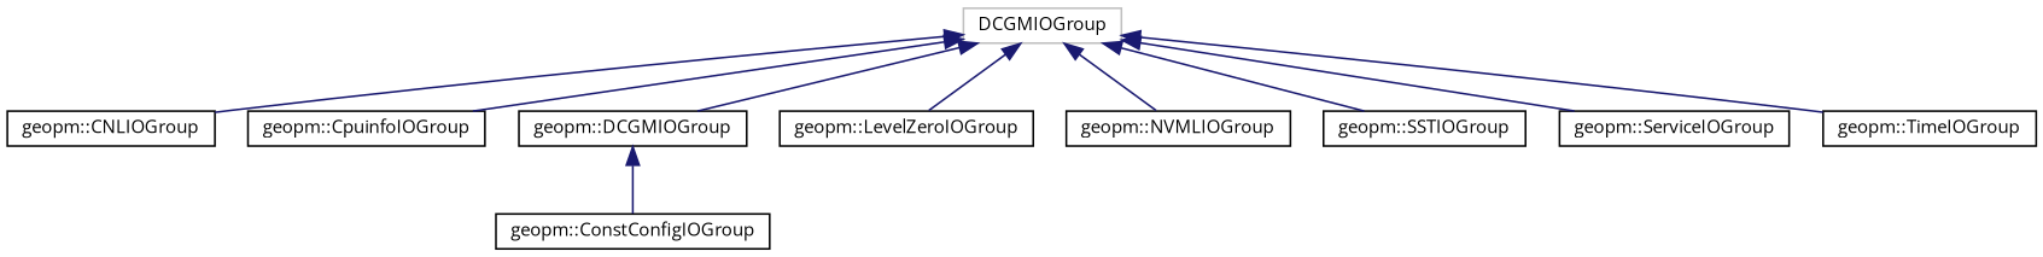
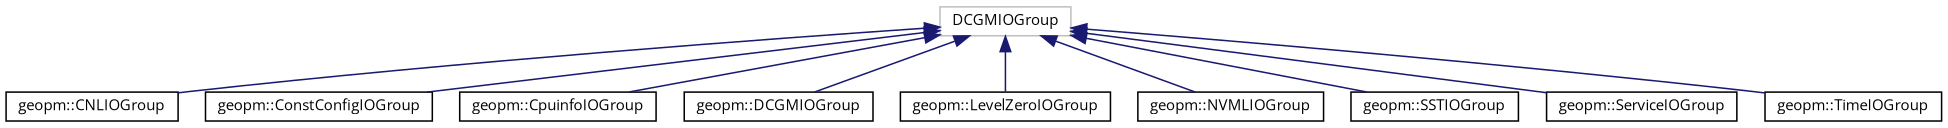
  digraph {
    fontname="Open Sans"
    rankdir=TB
    node [color=black fillcolor=white fontname="Open Sans" fontsize=10 shape=record style=filled]
    edge [color=midnightblue dir=back fontname="Open Sans" fontsize=10 labelfontname=Helvetica labelfontsize=10 style=solid]
    n1 [color=grey75 height=0.2 label=DCGMIOGroup width=0.4]
    n2 [height=0.2 label="geopm::CNLIOGroup" width=0.4]
    n3 [height=0.2 label="geopm::ConstConfigIOGroup" width=0.4]
    n4 [height=0.2 label="geopm::CpuinfoIOGroup" width=0.4]
    n5 [height=0.2 label="geopm::DCGMIOGroup" width=0.4]
    n6 [height=0.2 label="geopm::LevelZeroIOGroup" width=0.4]
    n7 [height=0.2 label="geopm::NVMLIOGroup" width=0.4]
    n8 [height=0.2 label="geopm::SSTIOGroup" width=0.4]
    n9 [height=0.2 label="geopm::ServiceIOGroup" width=0.4]
    n10 [height=0.2 label="geopm::TimeIOGroup" width=0.4]
    n1 -> n2
-   n5 -> n3
+   n1 -> n3
    n1 -> n4
    n1 -> n5
    n1 -> n6
    n1 -> n7
    n1 -> n8
    n1 -> n9
    n1 -> n10
  }
